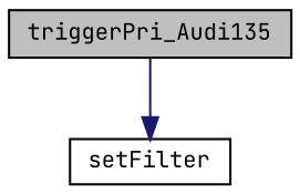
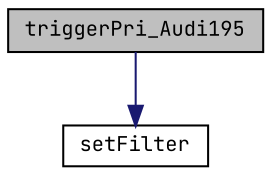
  digraph {
    rankdir=TB
    fontname="JetBrains Mono"
    node [color=black fontname="JetBrains Mono" fontsize=10 shape=record style=filled]
-   n1 [fillcolor=grey75 fontcolor=black height=0.2 label=triggerPri_Audi135 width=0.4]
+   n1 [fillcolor=grey75 fontcolor=black height=0.2 label=triggerPri_Audi195 width=0.4]
    n2 [fillcolor=white height=0.2 label=setFilter width=0.4]
    n1 -> n2 [color=midnightblue fontname="JetBrains Mono" fontsize=10 labelfontname=Helvetica labelfontsize=10 style=solid]
  }
